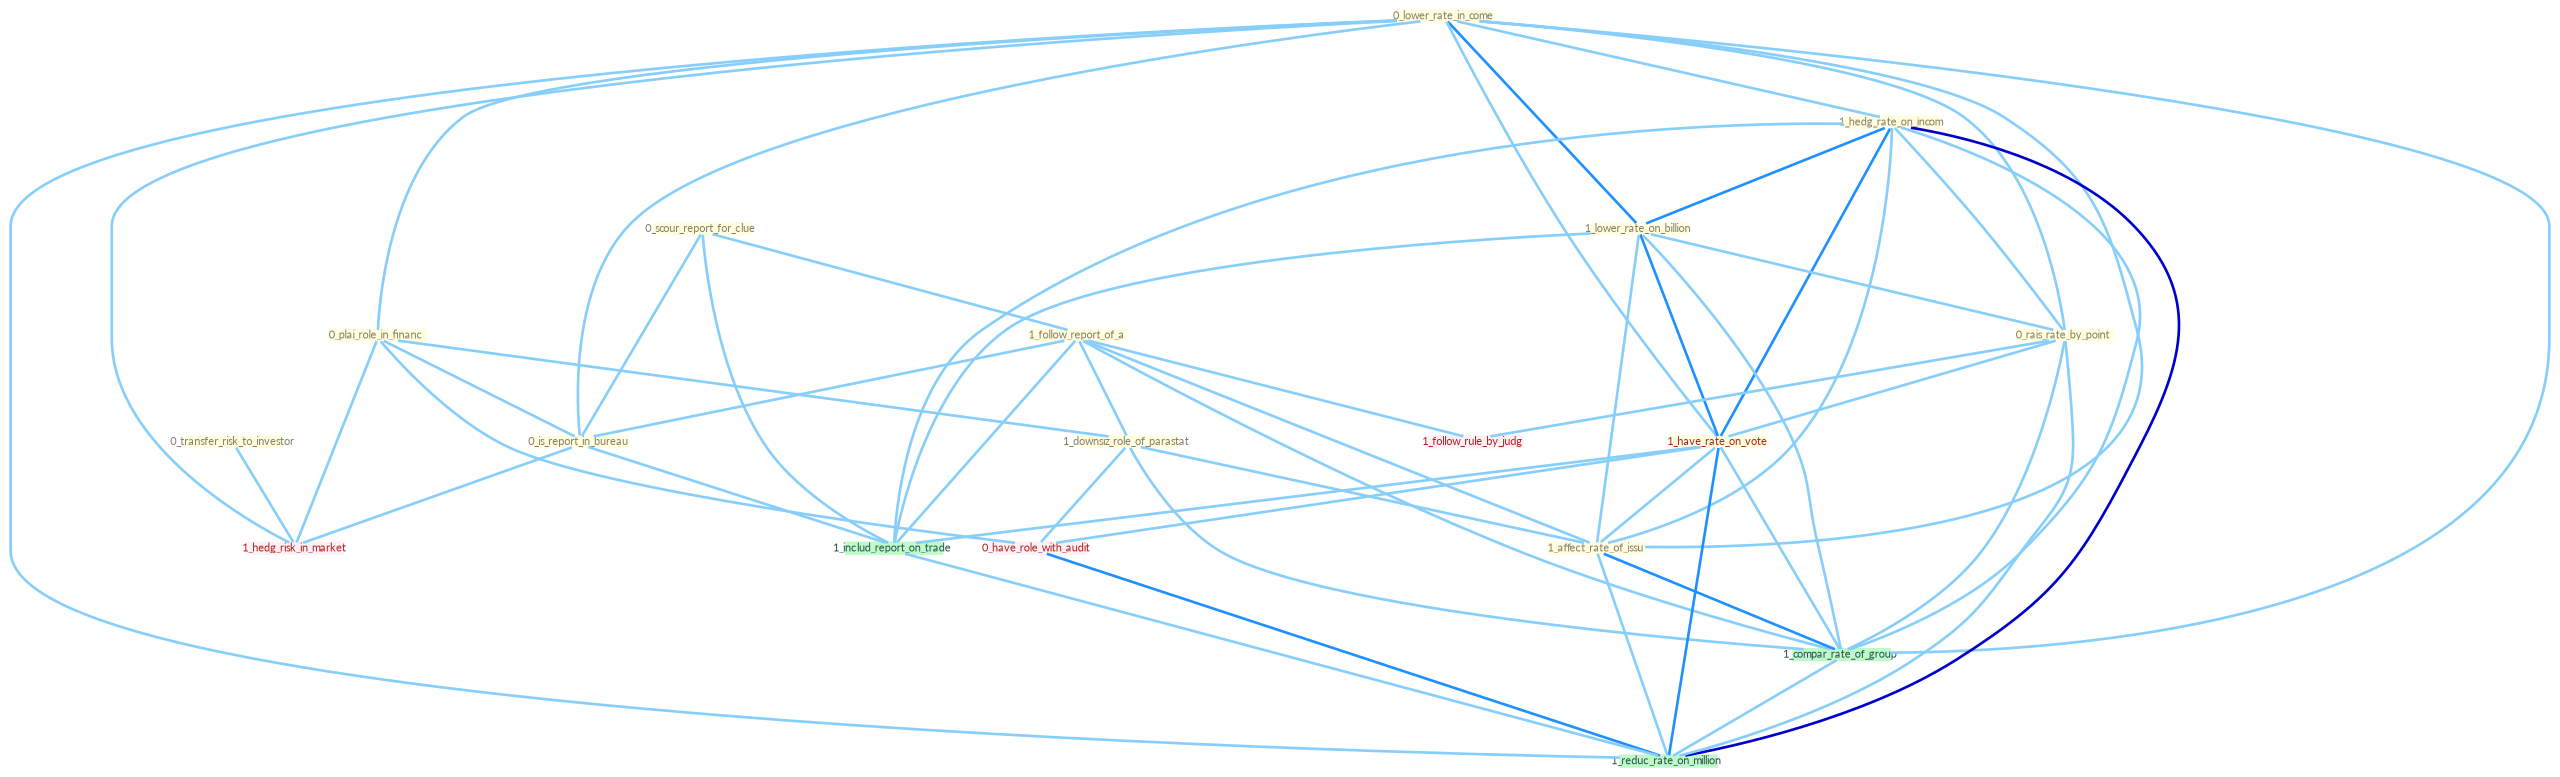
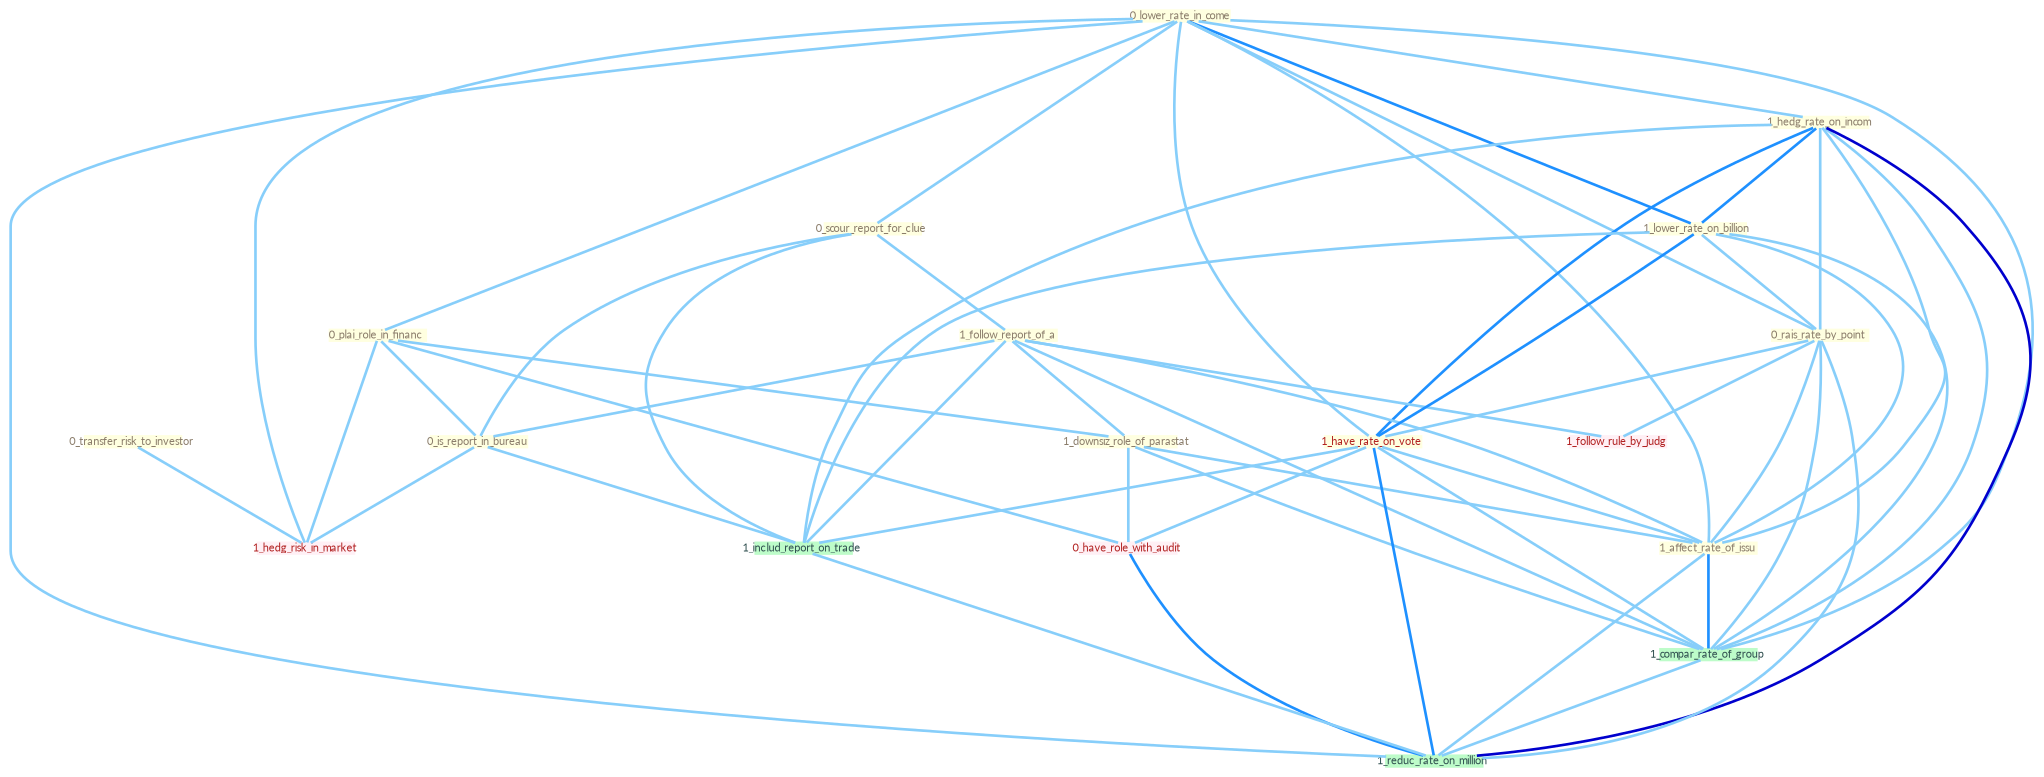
  graph {
    fontname=Lato
    node [color="#ffffe0" fixedsize=true fontcolor="#8b7d6b" fontname=Lato fontsize=4 shape=polygon style=filled]
    edge [color="#87cefa" fontname=Lato w=1]
    "0_lower_rate_in_come " [height=.06 width=.5]
    "0_plai_role_in_financ " [height=.06 width=.5]
    n3 [height=.06 label="1_hedg_rate_on_incom" width=.5]
    "0_scour_report_for_clue " [height=.06 width=.5]
    "0_transfer_risk_to_investor " [height=.06 width=.5]
    "1_follow_report_of_a " [height=.06 width=.5]
    "1_lower_rate_on_billion " [height=.06 width=.5]
    "0_is_report_in_bureau " [height=.06 width=.5]
    "0_rais_rate_by_point " [height=.06 width=.5]
    "1_downsiz_role_of_parastat " [height=.06 width=.5]
    "1_have_rate_on_vote " [fontcolor="#b22222" height=.06 width=.5]
    "1_affect_rate_of_issu " [height=.06 width=.5]
    "1_follow_rule_by_judg " [color="#fff0f5" fontcolor="#b22222" height=.06 width=.5]
    "1_hedg_risk_in_market " [color="#fff0f5" fontcolor="#b22222" height=.06 width=.5]
    "0_have_role_with_audit " [color="#fff0f5" fontcolor="#b22222" height=.06 width=.5]
    "1_compar_rate_of_group " [color="#BDFCC9" fontcolor="#2f4f4f" height=.06 width=.5]
    "1_reduc_rate_on_million " [color="#BDFCC9" fontcolor="#2f4f4f" height=.06 width=.5]
    "1_includ_report_on_trade " [color="#BDFCC9" fontcolor="#2f4f4f" height=.06 width=.5]
    subgraph sub_1 {
      "0_lower_rate_in_come "
      "0_plai_role_in_financ "
      n3
      "0_scour_report_for_clue "
      "0_transfer_risk_to_investor "
      "1_follow_report_of_a "
      "1_lower_rate_on_billion "
      "0_is_report_in_bureau "
      "0_rais_rate_by_point "
      "1_downsiz_role_of_parastat "
      "1_have_rate_on_vote "
      "1_affect_rate_of_issu "
    }
    subgraph sub_2 {
      "1_follow_rule_by_judg "
      "1_hedg_risk_in_market "
      "0_have_role_with_audit "
    }
    "0_lower_rate_in_come " -- "0_plai_role_in_financ "
    "0_lower_rate_in_come " -- n3
    "0_lower_rate_in_come " -- "1_lower_rate_on_billion " [color="#1e90ff" w=2]
-   "0_lower_rate_in_come " -- "0_is_report_in_bureau "
+   "0_lower_rate_in_come " -- "0_scour_report_for_clue "
    "0_lower_rate_in_come " -- "0_rais_rate_by_point "
    "0_lower_rate_in_come " -- "1_have_rate_on_vote "
    "0_lower_rate_in_come " -- "1_affect_rate_of_issu "
    "0_lower_rate_in_come " -- "1_hedg_risk_in_market "
    "0_lower_rate_in_come " -- "1_compar_rate_of_group "
    "0_lower_rate_in_come " -- "1_reduc_rate_on_million "
    "0_plai_role_in_financ " -- "0_is_report_in_bureau "
    "0_plai_role_in_financ " -- "1_downsiz_role_of_parastat "
    "0_plai_role_in_financ " -- "1_hedg_risk_in_market "
    "0_plai_role_in_financ " -- "0_have_role_with_audit "
    n3 -- "1_lower_rate_on_billion " [color="#1e90ff" w=2]
    n3 -- "0_rais_rate_by_point "
    n3 -- "1_have_rate_on_vote " [color="#1e90ff" w=2]
    n3 -- "1_affect_rate_of_issu "
    n3 -- "1_compar_rate_of_group "
    n3 -- "1_reduc_rate_on_million " [color="#0000cd" w=3]
    n3 -- "1_includ_report_on_trade "
    "0_scour_report_for_clue " -- "1_follow_report_of_a "
    "0_scour_report_for_clue " -- "0_is_report_in_bureau "
    "0_scour_report_for_clue " -- "1_includ_report_on_trade "
    "0_transfer_risk_to_investor " -- "1_hedg_risk_in_market "
    "1_follow_report_of_a " -- "0_is_report_in_bureau "
    "1_follow_report_of_a " -- "1_downsiz_role_of_parastat "
    "1_follow_report_of_a " -- "1_affect_rate_of_issu "
    "1_follow_report_of_a " -- "1_follow_rule_by_judg "
    "1_follow_report_of_a " -- "1_compar_rate_of_group "
    "1_follow_report_of_a " -- "1_includ_report_on_trade "
    "1_lower_rate_on_billion " -- "0_rais_rate_by_point "
    "1_lower_rate_on_billion " -- "1_have_rate_on_vote " [color="#1e90ff" w=2]
    "1_lower_rate_on_billion " -- "1_affect_rate_of_issu "
    "1_lower_rate_on_billion " -- "1_compar_rate_of_group "
    "1_lower_rate_on_billion " -- "1_includ_report_on_trade "
    "0_is_report_in_bureau " -- "1_hedg_risk_in_market "
    "0_is_report_in_bureau " -- "1_includ_report_on_trade "
    "0_rais_rate_by_point " -- "1_have_rate_on_vote "
+   "0_rais_rate_by_point " -- "1_affect_rate_of_issu "
    "0_rais_rate_by_point " -- "1_follow_rule_by_judg "
    "0_rais_rate_by_point " -- "1_compar_rate_of_group "
    "0_rais_rate_by_point " -- "1_reduc_rate_on_million "
    "1_downsiz_role_of_parastat " -- "1_affect_rate_of_issu "
    "1_downsiz_role_of_parastat " -- "0_have_role_with_audit "
    "1_downsiz_role_of_parastat " -- "1_compar_rate_of_group "
    "1_have_rate_on_vote " -- "1_affect_rate_of_issu "
    "1_have_rate_on_vote " -- "0_have_role_with_audit "
    "1_have_rate_on_vote " -- "1_compar_rate_of_group "
    "1_have_rate_on_vote " -- "1_reduc_rate_on_million " [color="#1e90ff" w=2]
    "1_have_rate_on_vote " -- "1_includ_report_on_trade "
    "1_affect_rate_of_issu " -- "1_compar_rate_of_group " [color="#1e90ff" w=2]
    "1_affect_rate_of_issu " -- "1_reduc_rate_on_million "
    "0_have_role_with_audit " -- "1_reduc_rate_on_million " [color="#1e90ff" w=2]
    "1_compar_rate_of_group " -- "1_reduc_rate_on_million "
    "1_includ_report_on_trade " -- "1_reduc_rate_on_million "
  }
